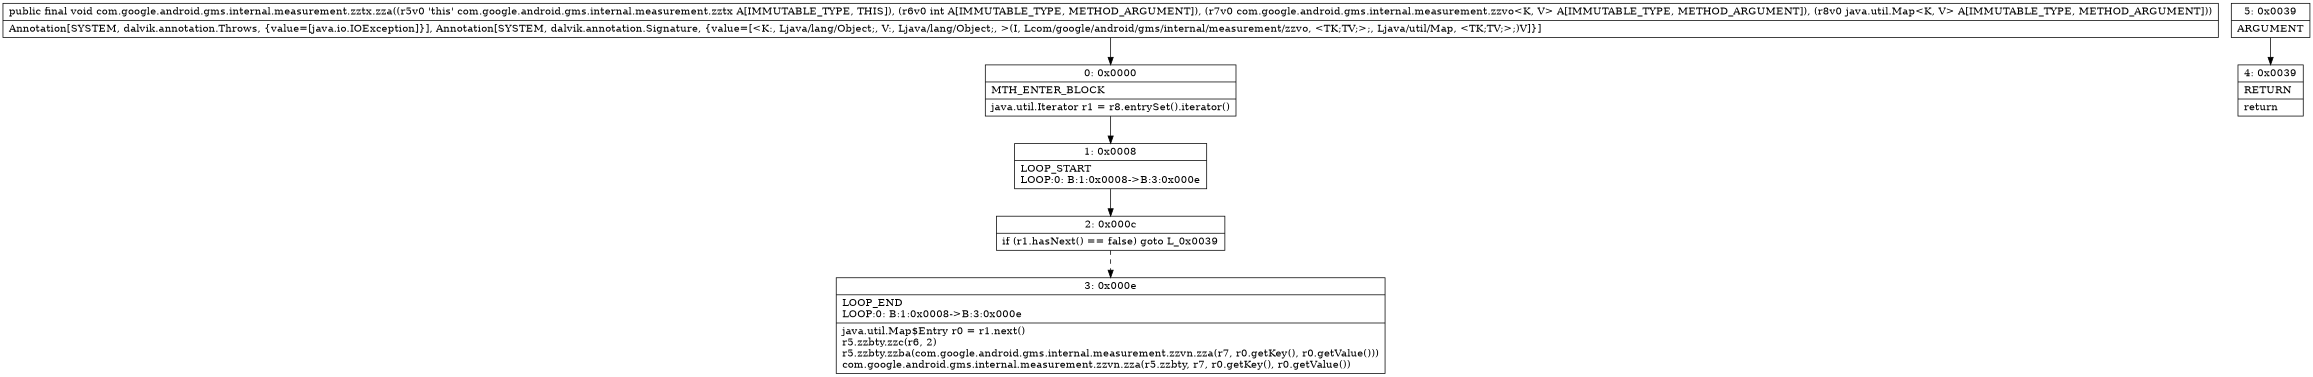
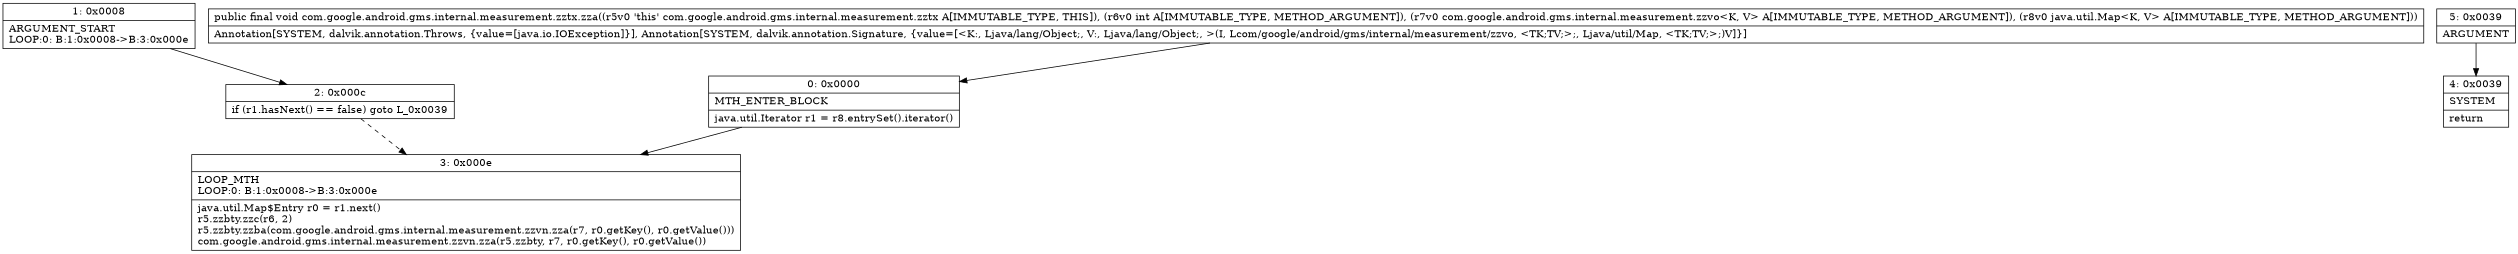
  digraph {
    node [shape=record]
    n1 [label="{0\:\ 0x0000|MTH_ENTER_BLOCK\l|java.util.Iterator r1 = r8.entrySet().iterator()\l}"]
-   n2 [label="{1\:\ 0x0008|LOOP_START\lLOOP:0: B:1:0x0008\-\>B:3:0x000e\l}"]
+   n2 [label="{1\:\ 0x0008|ARGUMENT_START\lLOOP:0: B:1:0x0008\-\>B:3:0x000e\l}"]
    n3 [label="{2\:\ 0x000c|if (r1.hasNext() == false) goto L_0x0039\l}"]
-   n4 [label="{3\:\ 0x000e|LOOP_END\lLOOP:0: B:1:0x0008\-\>B:3:0x000e\l|java.util.Map$Entry r0 = r1.next()\lr5.zzbty.zzc(r6, 2)\lr5.zzbty.zzba(com.google.android.gms.internal.measurement.zzvn.zza(r7, r0.getKey(), r0.getValue()))\lcom.google.android.gms.internal.measurement.zzvn.zza(r5.zzbty, r7, r0.getKey(), r0.getValue())\l}"]
+   n4 [label="{3\:\ 0x000e|LOOP_MTH\lLOOP:0: B:1:0x0008\-\>B:3:0x000e\l|java.util.Map$Entry r0 = r1.next()\lr5.zzbty.zzc(r6, 2)\lr5.zzbty.zzba(com.google.android.gms.internal.measurement.zzvn.zza(r7, r0.getKey(), r0.getValue()))\lcom.google.android.gms.internal.measurement.zzvn.zza(r5.zzbty, r7, r0.getKey(), r0.getValue())\l}"]
    n5 [label="{5\:\ 0x0039|ARGUMENT\l}"]
-   n6 [label="{4\:\ 0x0039|RETURN\l|return\l}"]
+   n6 [label="{4\:\ 0x0039|SYSTEM\l|return\l}"]
    n7 [label="{public final void com.google.android.gms.internal.measurement.zztx.zza((r5v0 'this' com.google.android.gms.internal.measurement.zztx A[IMMUTABLE_TYPE, THIS]), (r6v0 int A[IMMUTABLE_TYPE, METHOD_ARGUMENT]), (r7v0 com.google.android.gms.internal.measurement.zzvo\<K, V\> A[IMMUTABLE_TYPE, METHOD_ARGUMENT]), (r8v0 java.util.Map\<K, V\> A[IMMUTABLE_TYPE, METHOD_ARGUMENT]))  | Annotation[SYSTEM, dalvik.annotation.Throws, \{value=[java.io.IOException]\}], Annotation[SYSTEM, dalvik.annotation.Signature, \{value=[\<K:, Ljava\/lang\/Object;, V:, Ljava\/lang\/Object;, \>(I, Lcom\/google\/android\/gms\/internal\/measurement\/zzvo, \<TK;TV;\>;, Ljava\/util\/Map, \<TK;TV;\>;)V]\}]\l}"]
-   n1 -> n2
+   n1 -> n4
    n2 -> n3
    n3 -> n4 [style=dashed]
    n5 -> n6
    n7 -> n1
  }
